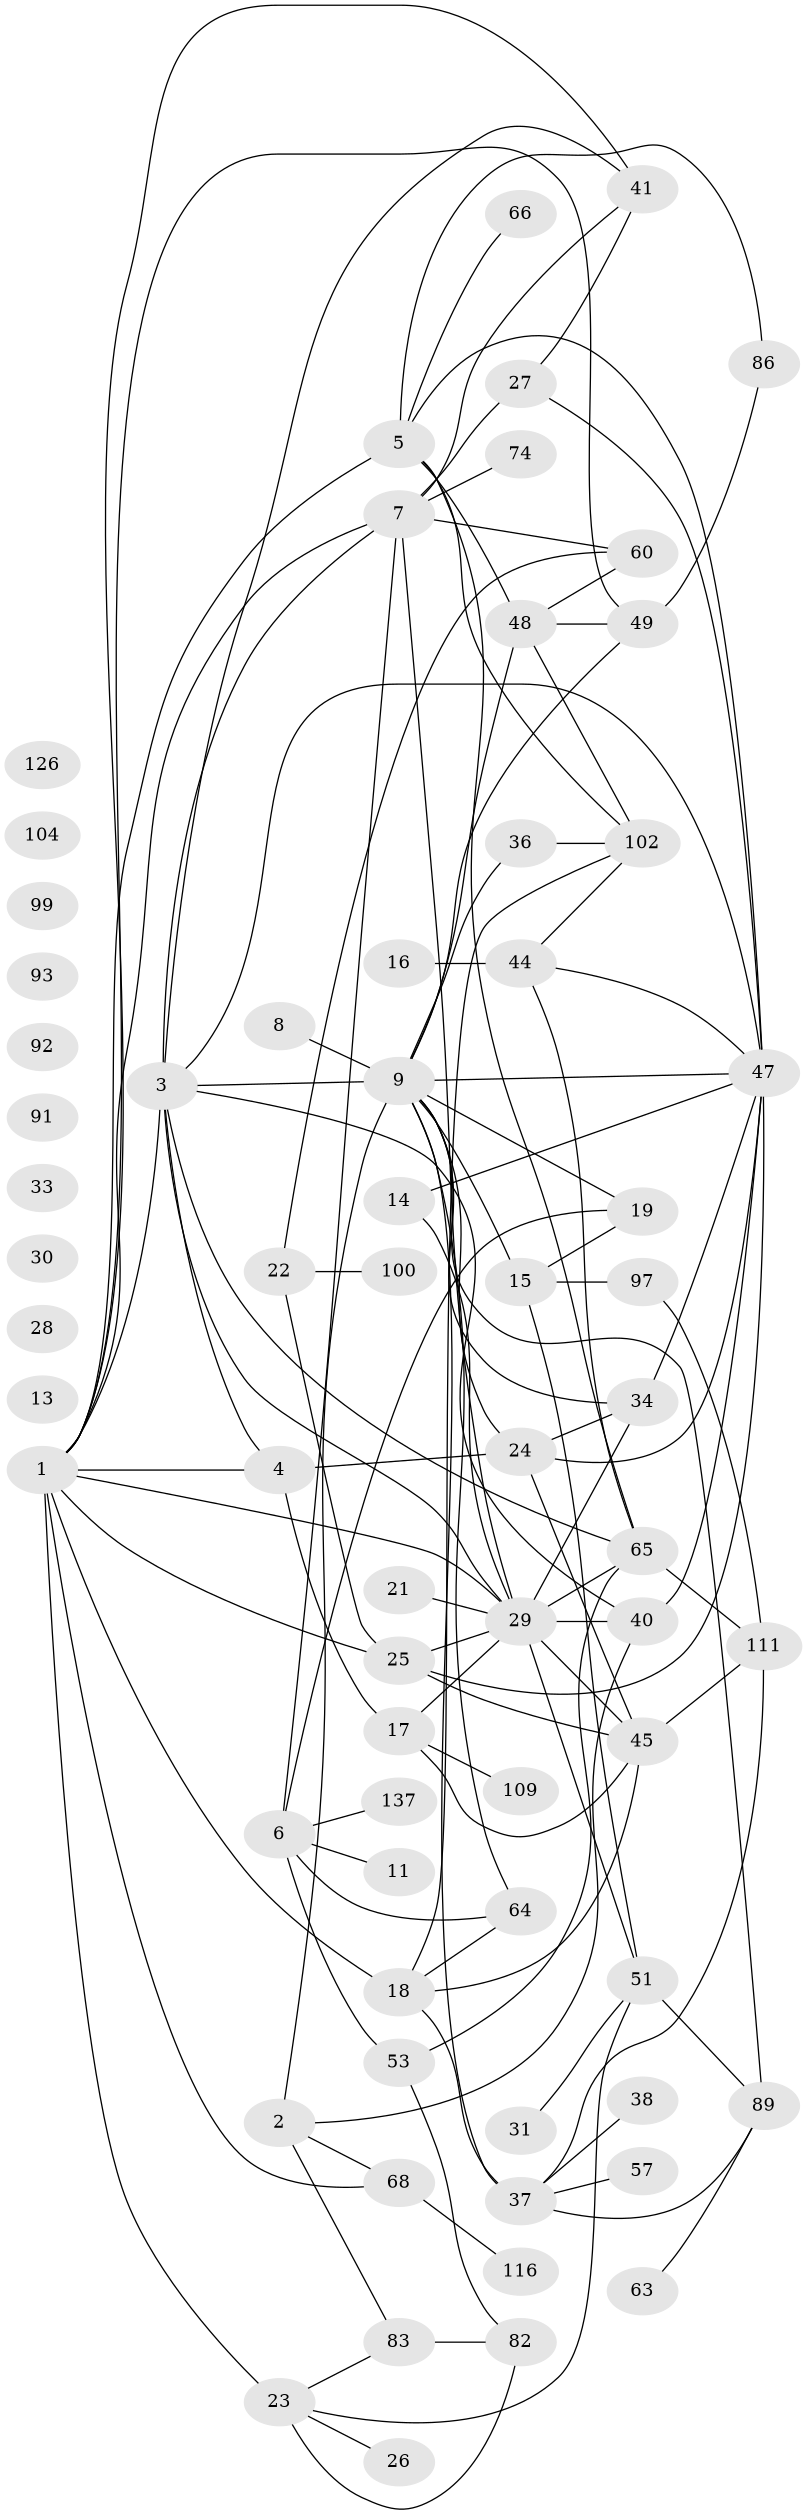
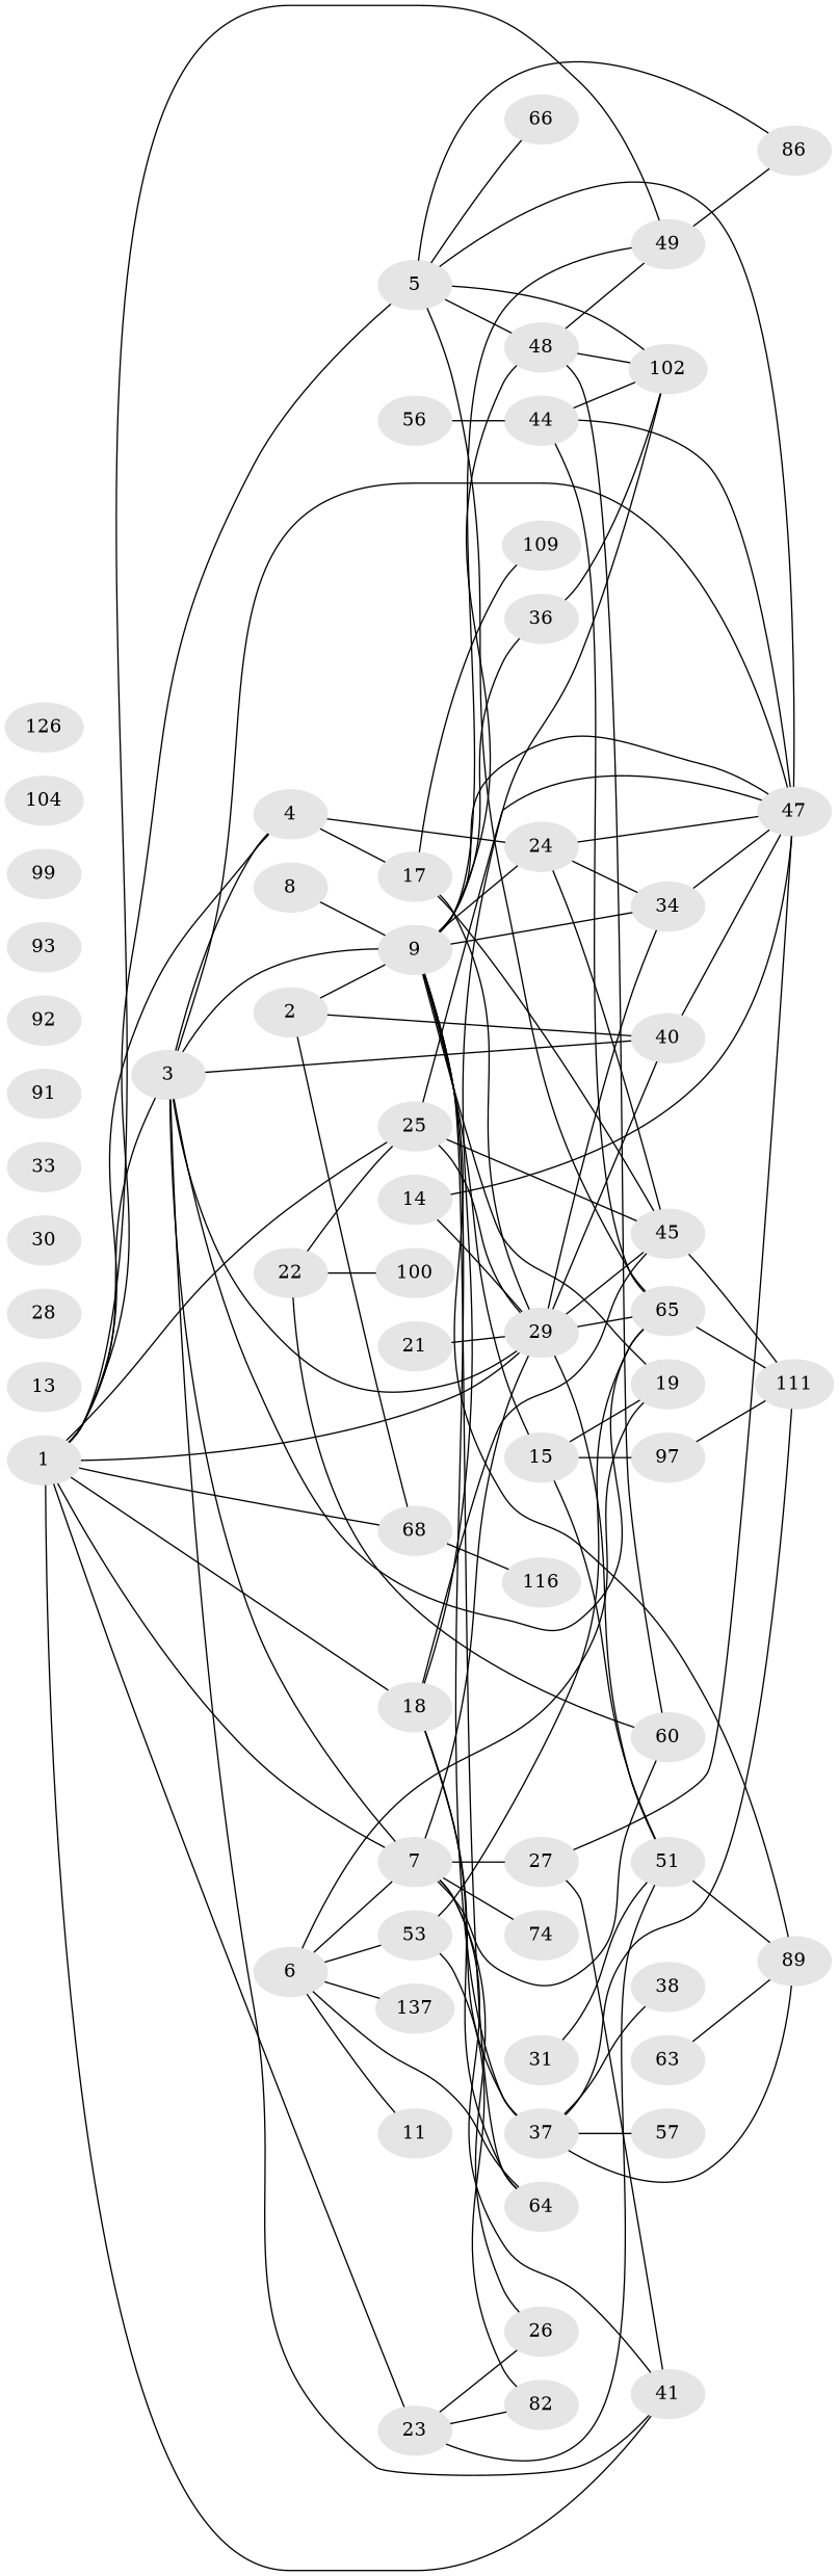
  graph {
    rankdir=LR
    node [color=gray90 style=filled]
    1 [super="+39+105"]
    3 [super="+32"]
    4
    5 [super="+20"]
    7 [super="+125+78+10"]
    18
    23
    25 [super="+71"]
    29 [super="+67+58"]
    41 [super="+88"]
    49 [super="+80"]
    68
    9 [super="+120+108+133+42"]
    40 [super="+82"]
    47 [super="+75+52"]
    65 [super="+87"]
    17
    24 [super="+73"]
    48 [super="+81+69+106"]
    66
    86 [super="+124"]
    102 [super="+123+107"]
    26 [super="+118+121"]
    27 [super="+96"]
    60 [super="+103"]
    74
    64 [super="+112"]
    37 [super="+76"]
    45 [super="+50"]
-   83
    51 [super="+117"]
    n32 [label=82 super="+101"]
    34
    116
    2 [super="+12"]
    19 [super="+35"]
    15 [super="+72"]
    36
    89
    111
    109
    6 [super="+70+77"]
    11
    53 [super="+113"]
    137
    8
    97 [super="+132"]
    38
    57
    13
    14 [super="+54"]
-   16
+   16 [label=56]
    44
    21
    22 [super="+43+95"]
    100
    28
    30
    31
    33
    63
    91
    92
    93
    99
    104
    126
    1 -- 3
    1 -- 4
    1 -- 5
    1 -- 7 [weight=2]
    1 -- 18
    1 -- 23
    1 -- 25
    1 -- 29 [weight=2]
    1 -- 41
    1 -- 49
    1 -- 68
    3 -- 4
    3 -- 7
    3 -- 29
    3 -- 41
    3 -- 9 [weight=3]
    3 -- 40
    3 -- 47
    3 -- 65
    4 -- 17
    4 -- 24
    5 -- 47
    5 -- 65
    5 -- 48
    5 -- 66
    5 -- 86
    5 -- 102
    7 -- 29
    7 -- 41
+   7 -- 26
    7 -- 27
    7 -- 60
    7 -- 74
    18 -- 102
    18 -- 64
    18 -- 37
    18 -- 45
    23 -- 26
-   23 -- 83
    23 -- 51
    23 -- n32
    25 -- 29 [weight=2]
    25 -- 47
    25 -- 45
    29 -- 40
    29 -- 65
    29 -- 45
    29 -- 51
    29 -- 34
    49 -- 86
    68 -- 116
    9 -- 49
    9 -- 47
    9 -- 24
    9 -- 48
    9 -- 64
    9 -- 37
    9 -- 34
    9 -- 19
    9 -- 15 [weight=2]
    9 -- 36
    9 -- 89
    40 -- 47
    65 -- 111
    17 -- 29
    17 -- 45
    17 -- 109
    24 -- 47
    24 -- 45
    24 -- 34
    48 -- 49
    48 -- 102
    48 -- 60
    27 -- 41
    27 -- 47
    37 -- 89
    37 -- 111
    37 -- 38
    37 -- 57
    45 -- 111
-   83 -- n32
    51 -- 89
    34 -- 47
    2 -- 68
    2 -- 9
    2 -- 40
-   2 -- 83
    15 -- 51
    15 -- 19
    15 -- 97
    36 -- 102
    6 -- 7
    6 -- 64
    6 -- 19
    6 -- 11
    6 -- 53
    6 -- 137
    53 -- 65
    53 -- n32
    8 -- 9
    97 -- 111
    14 -- 29
    14 -- 47
    16 -- 44
    44 -- 47
    44 -- 65
    44 -- 102
    21 -- 29
    22 -- 25
    22 -- 60
    22 -- 100
    31 -- 51
    63 -- 89
  }
